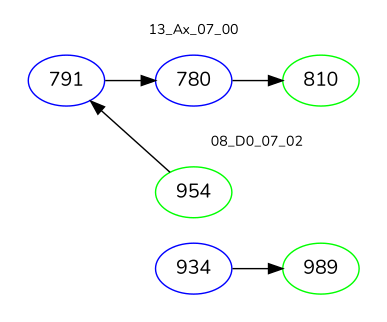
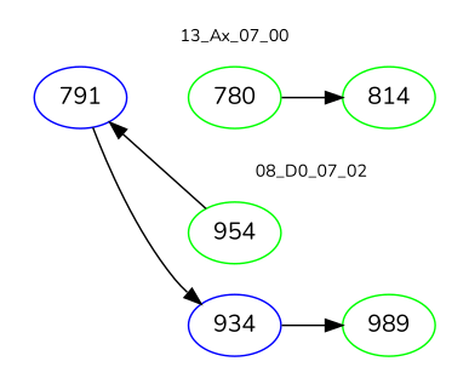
  digraph {
    fontname=Nunito
    rankdir=LR
    node [color=blue fontname=Nunito]
    edge [color=black fontname=Nunito]
    n1 [label=791]
-   n2 [label=780]
-   n3 [color=green label=810]
+   n2 [color=green label=780]
+   n3 [color=green label=814]
    n4 [color=green label=954]
    n5 [label=934]
    n6 [color=green label=989]
    subgraph cluster_1 {
      color=white
      fontsize=10
      label="13_Ax_07_00"
      n1
      n2
      n3
    }
    subgraph cluster_2 {
      color=white
      fontsize=10
      label="08_D0_07_02"
      n4
      n5
      n6
    }
-   n1 -> n2
+   n1 -> n5
    n2 -> n3
    n4 -> n1
    n5 -> n6
  }
